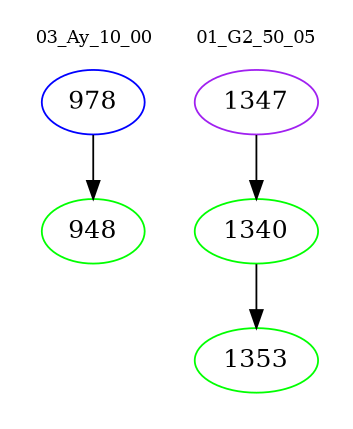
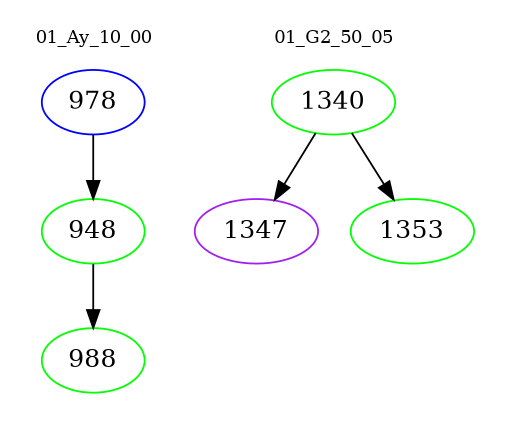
  digraph {
    node [color=green]
    edge [color=black]
    n1 [color=blue label=978]
    n2 [label=948]
+   n3 [label=988]
    n4 [color=purple label=1347]
    n5 [label=1340]
    n6 [label=1353]
    subgraph cluster_1 {
      color=white
      fontsize=10
-     label="03_Ay_10_00"
+     label="01_Ay_10_00"
      n1
      n2
+     n3
    }
    subgraph cluster_2 {
      color=white
      fontsize=10
      label="01_G2_50_05"
      n4
      n5
      n6
    }
    n1 -> n2
-   n4 -> n5
+   n2 -> n3
+   n5 -> n4
    n5 -> n6
  }
